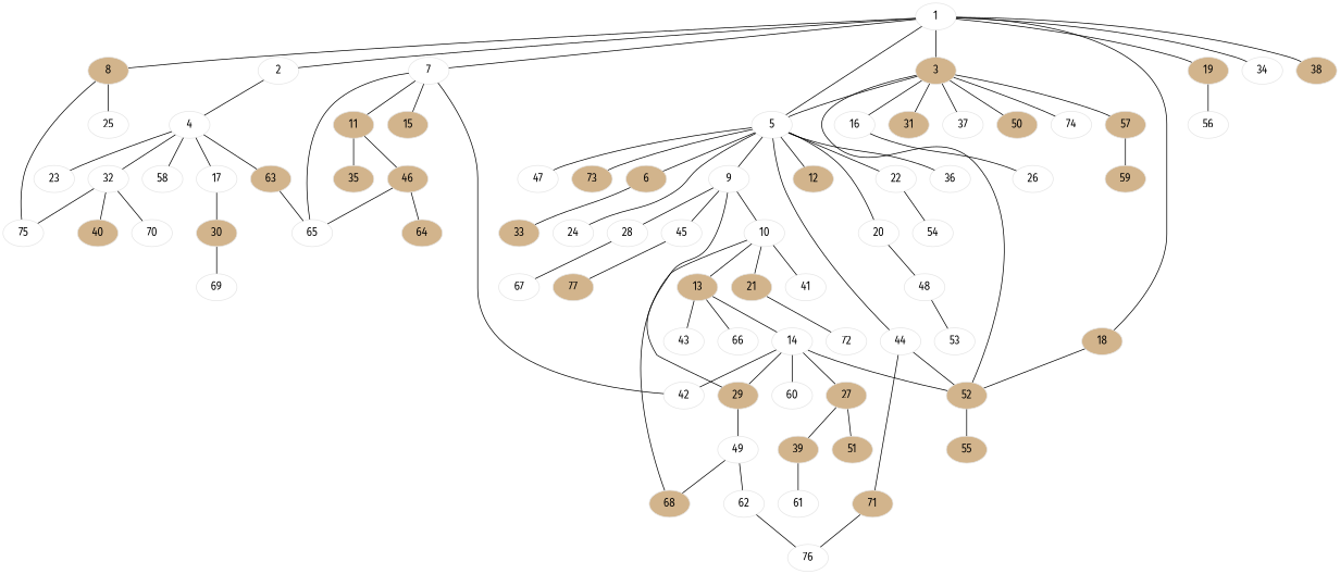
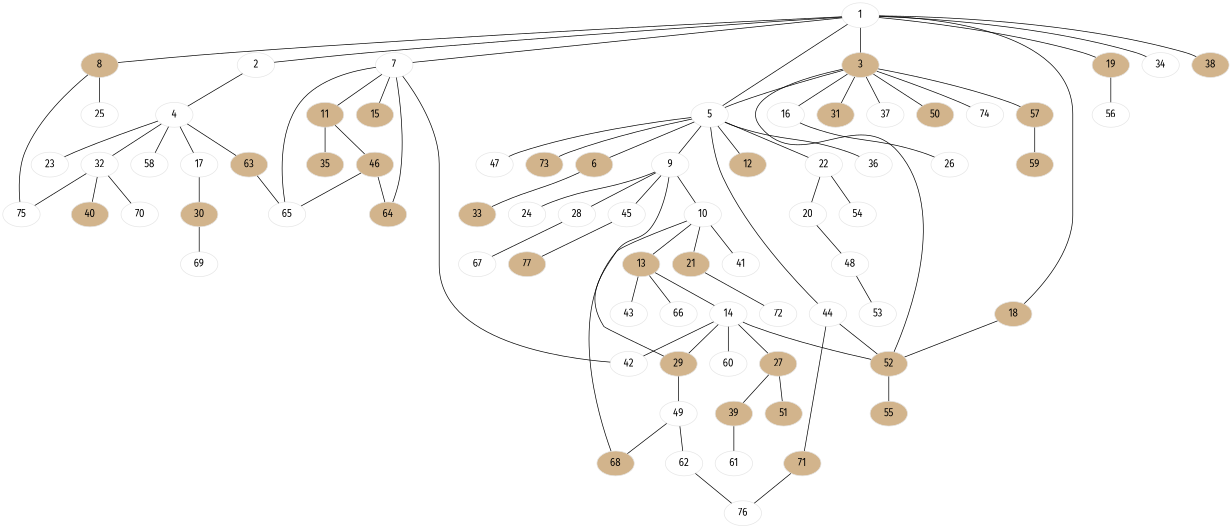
  graph {
    fontname="Fira Sans"
    node [color=gray90 fillcolor=white fontname="Fira Sans" style=filled]
    edge [fontname="Fira Sans"]
    1
    2
    3 [fillcolor=tan]
    5
    7
    8 [fillcolor=tan]
    18 [fillcolor=tan]
    19 [fillcolor=tan]
    34
    38 [fillcolor=tan]
    4
    16
    31 [fillcolor=tan]
    37
    50 [fillcolor=tan]
    52 [fillcolor=tan]
    57 [fillcolor=tan]
    74
    6 [fillcolor=tan]
    9
    12 [fillcolor=tan]
    20
    22
    24
    36
    44
    47
    73 [fillcolor=tan]
    11 [fillcolor=tan]
    15 [fillcolor=tan]
    42
    64 [fillcolor=tan]
    65
    25
    75
    56
    17
    23
    32
    58
    63 [fillcolor=tan]
    26
    55 [fillcolor=tan]
    59 [fillcolor=tan]
    30 [fillcolor=tan]
    40 [fillcolor=tan]
    70
    33 [fillcolor=tan]
    10
    28
    29 [fillcolor=tan]
    45
    48
    54
    71 [fillcolor=tan]
    35 [fillcolor=tan]
    46 [fillcolor=tan]
    13 [fillcolor=tan]
    21 [fillcolor=tan]
    41
    68 [fillcolor=tan]
    67
    49
    77 [fillcolor=tan]
    14
    43
    66
    72
    27 [fillcolor=tan]
    60
    39 [fillcolor=tan]
    51 [fillcolor=tan]
    69
    53
    61
    62
    76
    1 -- 2
    1 -- 3
    1 -- 5
    1 -- 7
    1 -- 8
    1 -- 18
    1 -- 19
    1 -- 34
    1 -- 38
    2 -- 4
    3 -- 5
    3 -- 16
    3 -- 31
    3 -- 37
    3 -- 50
    3 -- 52
    3 -- 57
    3 -- 74
    5 -- 6
    5 -- 9
    5 -- 12
-   5 -- 20
+   22 -- 20
    5 -- 22
-   5 -- 24
+   9 -- 24
    5 -- 36
    5 -- 44
    5 -- 47
    5 -- 73
    7 -- 11
    7 -- 15
    7 -- 42
+   7 -- 64
    7 -- 65
    8 -- 25
    8 -- 75
    18 -- 52
    19 -- 56
    4 -- 17
    4 -- 23
    4 -- 32
    4 -- 58
    4 -- 63
    16 -- 26
    52 -- 55
    57 -- 59
    6 -- 33
    9 -- 10
    9 -- 28
    9 -- 29
    9 -- 45
    20 -- 48
    22 -- 54
    44 -- 52
    44 -- 71
    11 -- 35
    11 -- 46
    17 -- 30
    32 -- 75
    32 -- 40
    32 -- 70
    63 -- 65
    30 -- 69
    10 -- 13
    10 -- 21
    10 -- 41
    10 -- 68
    28 -- 67
    29 -- 49
    45 -- 77
    48 -- 53
    71 -- 76
    46 -- 64
    46 -- 65
    13 -- 14
    13 -- 43
    13 -- 66
    21 -- 72
    49 -- 68
    49 -- 62
    14 -- 52
    14 -- 42
    14 -- 29
    14 -- 27
    14 -- 60
    27 -- 39
    27 -- 51
    39 -- 61
    62 -- 76
  }
